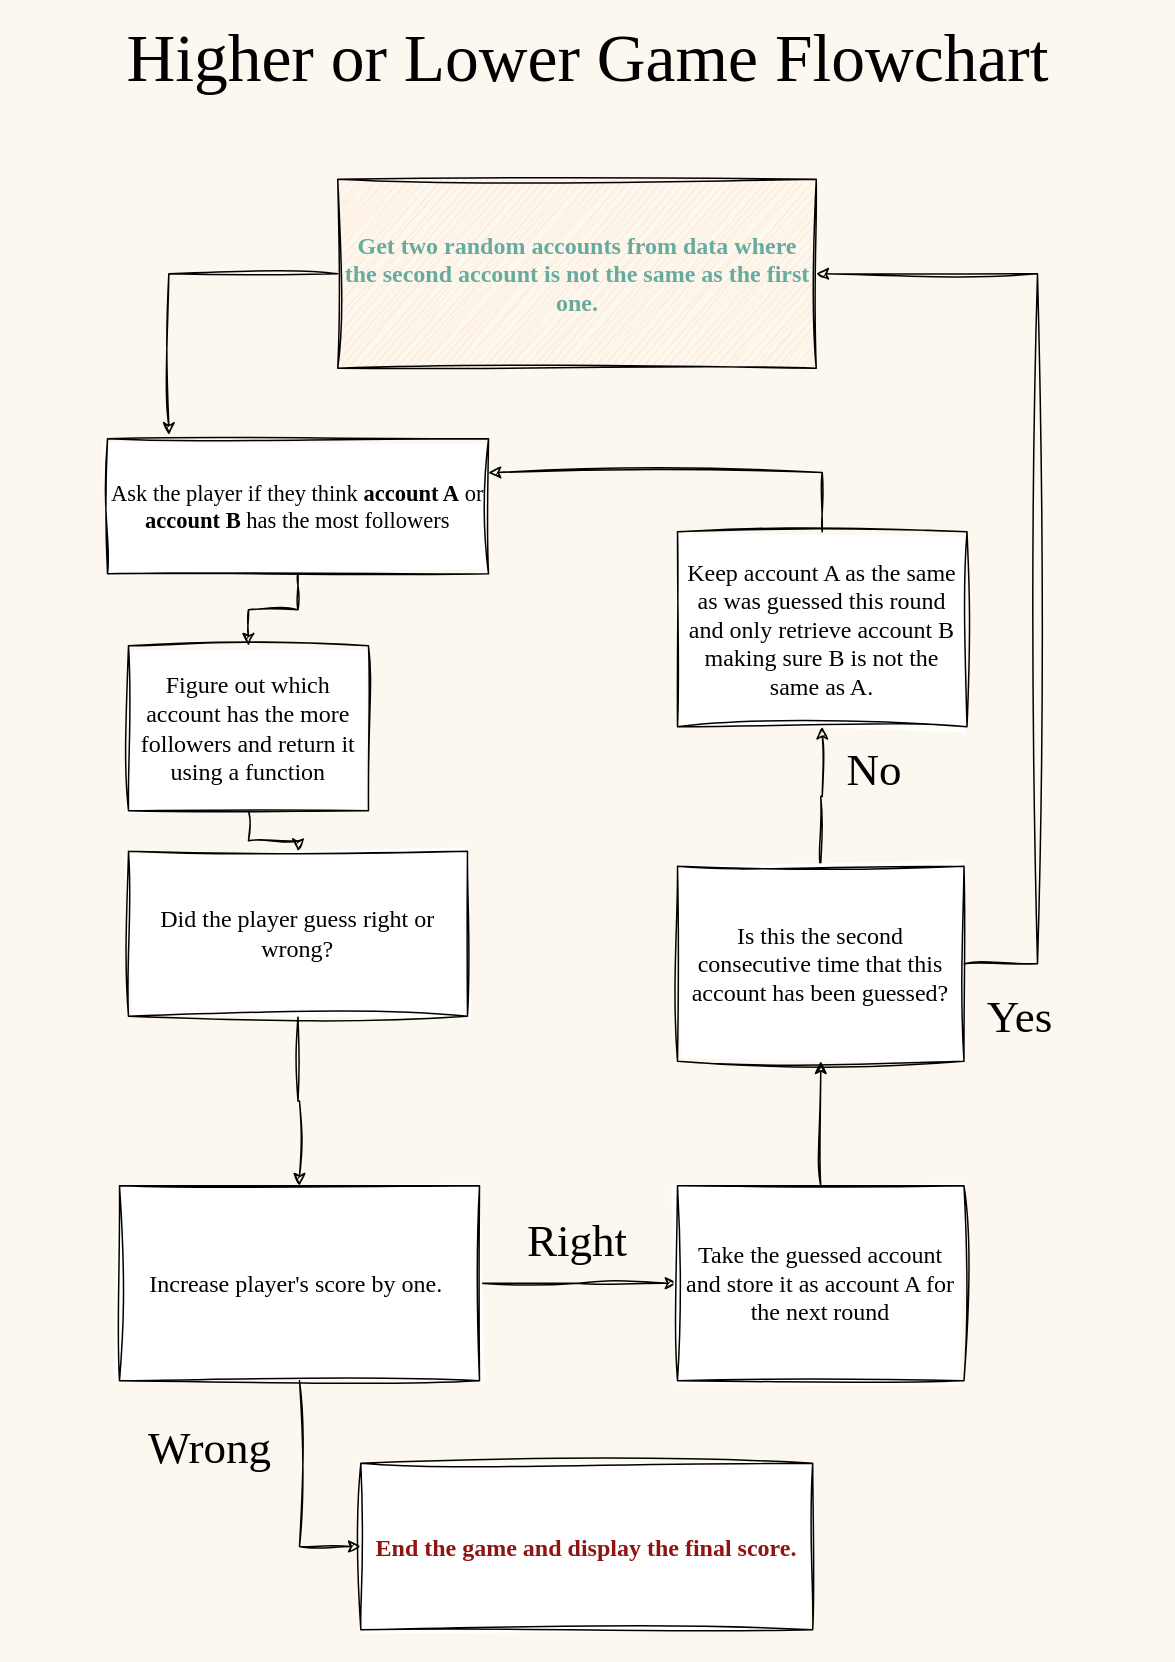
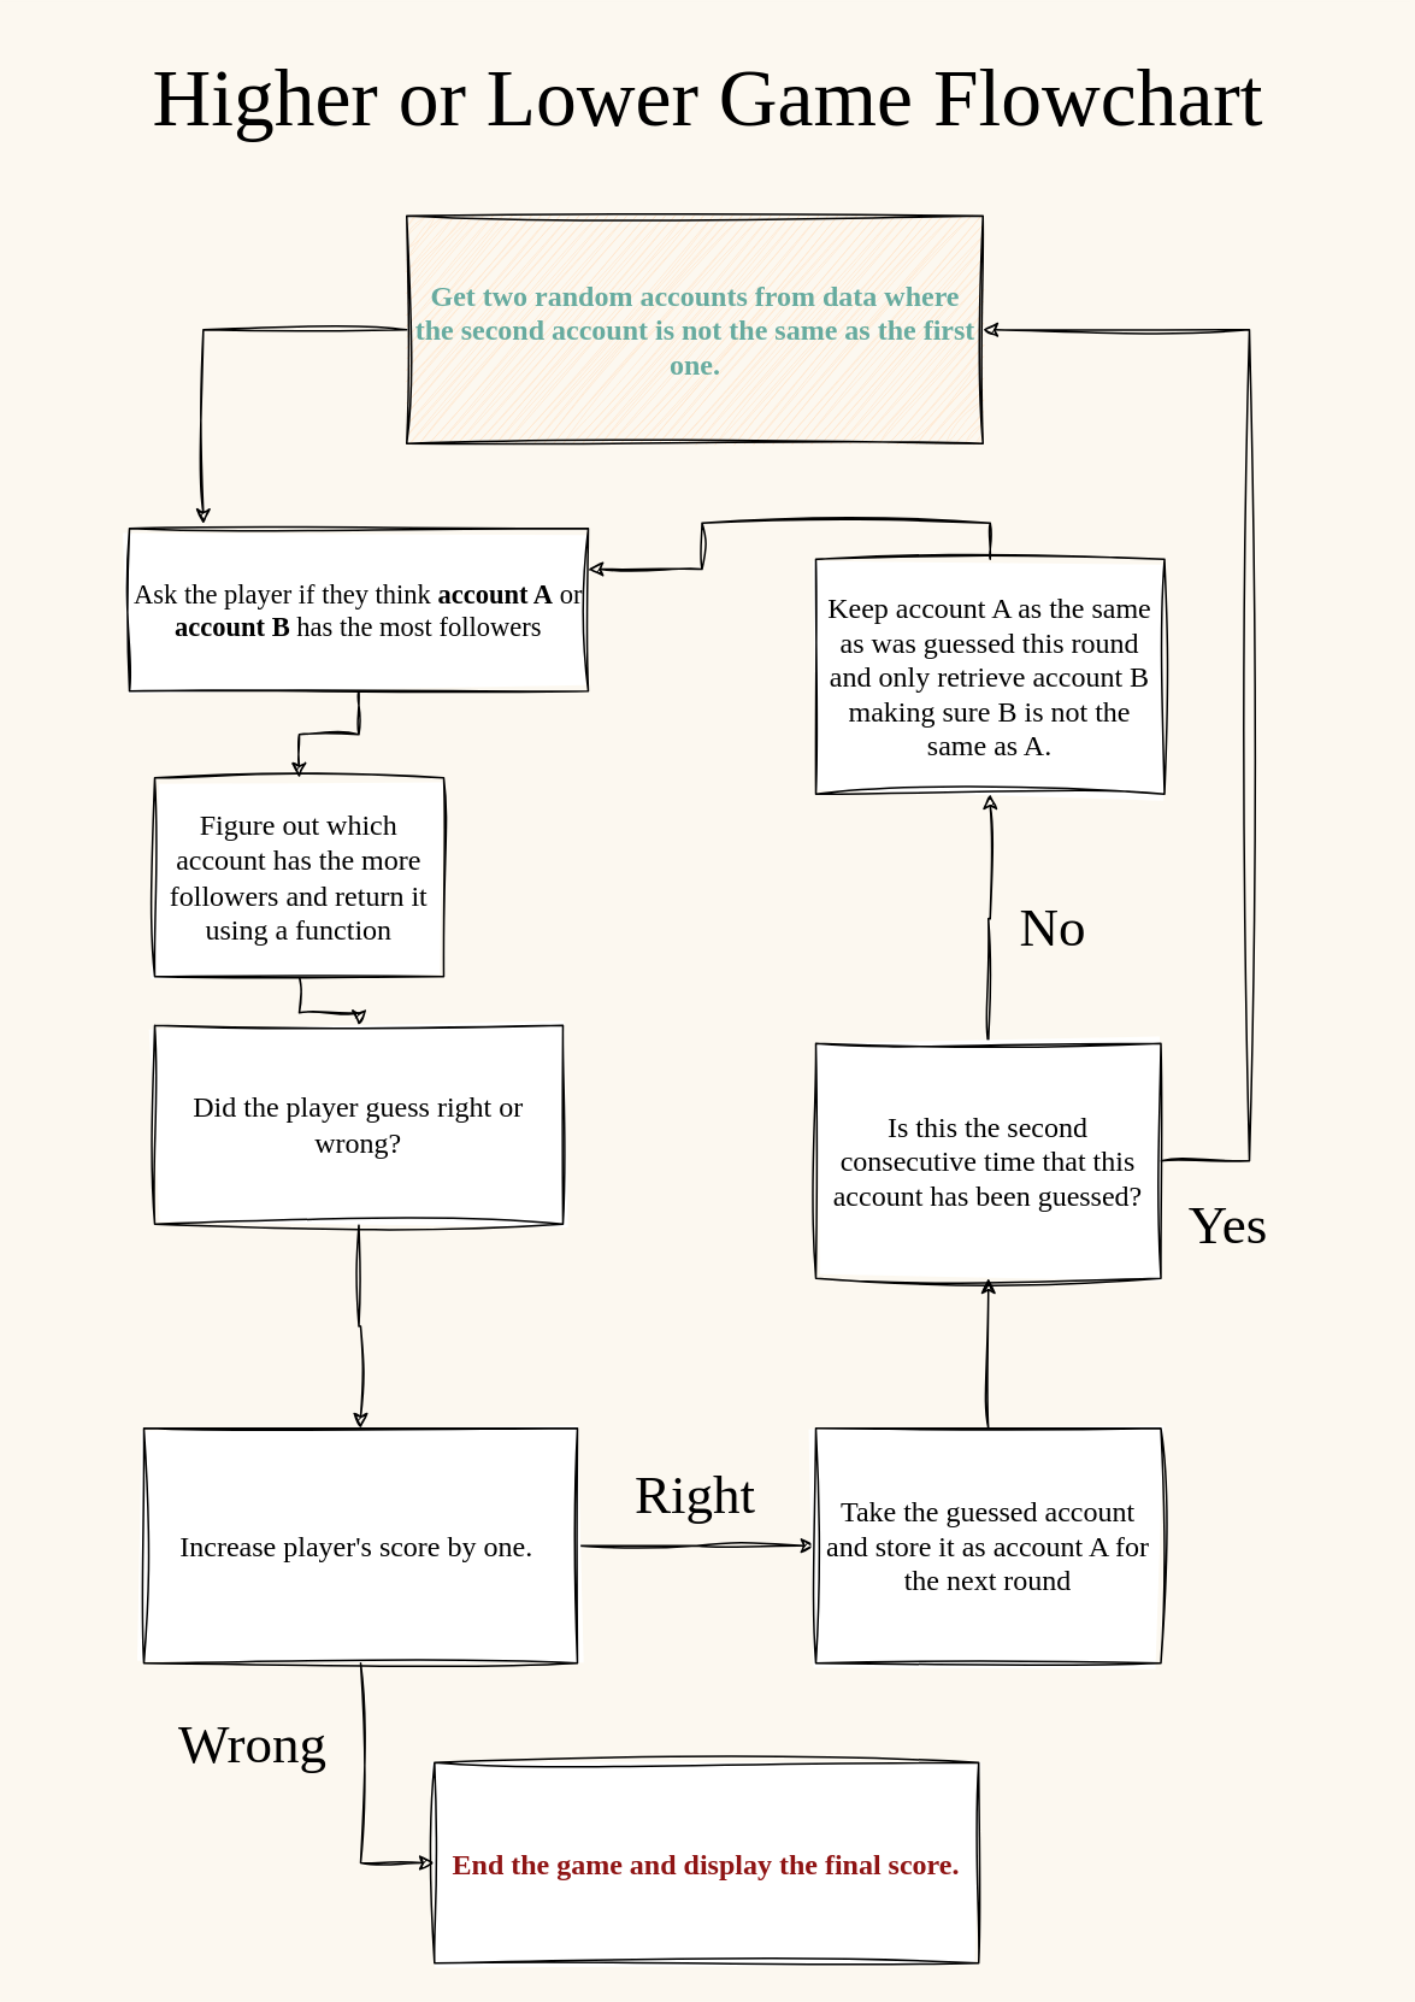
  <mxCell id="0" />
  <mxCell id="1" parent="0" />
  <mxCell id="2" style="edgeStyle=orthogonalEdgeStyle;rounded=0;sketch=1;hachureGap=4;jiggle=2;curveFitting=1;orthogonalLoop=1;jettySize=auto;html=1;exitX=0;exitY=0.5;exitDx=0;exitDy=0;fontFamily=Architects Daughter;fontSource=https%3A%2F%2Ffonts.googleapis.com%2Fcss%3Ffamily%3DArchitects%2BDaughter;fontSize=16;entryX=0.161;entryY=-0.028;entryDx=0;entryDy=0;entryPerimeter=0;" parent="1" source="3" target="5" edge="1"><mxGeometry relative="1" as="geometry"><mxPoint x="167" y="171.091" as="targetPoint" /></mxGeometry></mxCell>
  <mxCell id="3" value="&lt;span style=&quot;font-size: 16px;&quot;&gt;Get two random accounts from data where the second account is not the same as the first one.&lt;/span&gt;" style="rounded=0;whiteSpace=wrap;html=1;sketch=1;hachureGap=4;jiggle=2;curveFitting=1;fontFamily=Verdana;fontSize=16;fontColor=#67AB9F;fontStyle=1;fillColor=#ffe6cc;" parent="1" vertex="1"><mxGeometry x="224.5" y="119" width="319" height="126" as="geometry" /></mxCell>
  <mxCell id="4" style="edgeStyle=orthogonalEdgeStyle;rounded=0;sketch=1;hachureGap=4;jiggle=2;curveFitting=1;orthogonalLoop=1;jettySize=auto;html=1;exitX=0.5;exitY=1;exitDx=0;exitDy=0;entryX=0.5;entryY=0;entryDx=0;entryDy=0;fontFamily=Architects Daughter;fontSource=https%3A%2F%2Ffonts.googleapis.com%2Fcss%3Ffamily%3DArchitects%2BDaughter;fontSize=16;" parent="1" source="5" target="7" edge="1"><mxGeometry relative="1" as="geometry" /></mxCell>
  <mxCell id="5" value="&lt;span style=&quot;font-size: 15px;&quot;&gt;Ask the player if they think &lt;b style=&quot;font-size: 15px;&quot;&gt;account A&lt;/b&gt; or &lt;b style=&quot;font-size: 15px;&quot;&gt;account B&lt;/b&gt; has the most followers&lt;/span&gt;" style="rounded=0;whiteSpace=wrap;html=1;sketch=1;hachureGap=4;jiggle=2;curveFitting=1;fontFamily=Verdana;fontSize=15;" parent="1" vertex="1"><mxGeometry x="71" y="292" width="254" height="90" as="geometry" /></mxCell>
  <mxCell id="6" style="edgeStyle=orthogonalEdgeStyle;rounded=0;sketch=1;hachureGap=4;jiggle=2;curveFitting=1;orthogonalLoop=1;jettySize=auto;html=1;exitX=0.5;exitY=1;exitDx=0;exitDy=0;entryX=0.5;entryY=0;entryDx=0;entryDy=0;fontFamily=Verdana;fontSize=16;" parent="1" source="7" target="12" edge="1"><mxGeometry relative="1" as="geometry" /></mxCell>
  <mxCell id="7" value="&lt;span style=&quot;font-size: 16px;&quot;&gt;Figure out which account has the more followers and return it using a function&lt;br style=&quot;font-size: 16px;&quot;&gt;&lt;/span&gt;" style="rounded=0;whiteSpace=wrap;html=1;sketch=1;hachureGap=4;jiggle=2;curveFitting=1;fontFamily=Verdana;fontSize=16;" parent="1" vertex="1"><mxGeometry x="85" y="430" width="160" height="110" as="geometry" /></mxCell>
  <mxCell id="8" style="edgeStyle=orthogonalEdgeStyle;rounded=0;sketch=1;hachureGap=4;jiggle=2;curveFitting=1;orthogonalLoop=1;jettySize=auto;html=1;exitX=1;exitY=0.5;exitDx=0;exitDy=0;fontFamily=Architects Daughter;fontSource=https%3A%2F%2Ffonts.googleapis.com%2Fcss%3Ffamily%3DArchitects%2BDaughter;fontSize=16;" parent="1" source="10" edge="1"><mxGeometry relative="1" as="geometry"><mxPoint x="451" y="855" as="targetPoint" /></mxGeometry></mxCell>
  <mxCell id="9" style="edgeStyle=orthogonalEdgeStyle;rounded=0;sketch=1;hachureGap=4;jiggle=2;curveFitting=1;orthogonalLoop=1;jettySize=auto;html=1;exitX=0.5;exitY=1;exitDx=0;exitDy=0;entryX=0;entryY=0.5;entryDx=0;entryDy=0;fontFamily=Architects Daughter;fontSource=https%3A%2F%2Ffonts.googleapis.com%2Fcss%3Ffamily%3DArchitects%2BDaughter;fontSize=16;" parent="1" source="10" target="15" edge="1"><mxGeometry relative="1" as="geometry" /></mxCell>
  <mxCell id="10" value="&lt;span style=&quot;font-size: 16px;&quot;&gt;Increase player's score by one.&amp;nbsp;&lt;br style=&quot;font-size: 16px;&quot;&gt;&lt;/span&gt;" style="rounded=0;whiteSpace=wrap;html=1;sketch=1;hachureGap=4;jiggle=2;curveFitting=1;fontFamily=Verdana;fontSize=16;" parent="1" vertex="1"><mxGeometry x="79" y="790" width="240" height="130" as="geometry" /></mxCell>
  <mxCell id="11" style="edgeStyle=orthogonalEdgeStyle;rounded=0;sketch=1;hachureGap=4;jiggle=2;curveFitting=1;orthogonalLoop=1;jettySize=auto;html=1;exitX=0.5;exitY=1;exitDx=0;exitDy=0;entryX=0.5;entryY=0;entryDx=0;entryDy=0;fontFamily=Verdana;fontSize=16;" parent="1" source="12" target="10" edge="1"><mxGeometry relative="1" as="geometry" /></mxCell>
  <mxCell id="12" value="&lt;span style=&quot;font-size: 16px;&quot;&gt;Did the player guess right or wrong?&lt;br style=&quot;font-size: 16px;&quot;&gt;&lt;/span&gt;" style="rounded=0;whiteSpace=wrap;html=1;sketch=1;hachureGap=4;jiggle=2;curveFitting=1;fontFamily=Verdana;fontSize=16;" parent="1" vertex="1"><mxGeometry x="85" y="567" width="226" height="110" as="geometry" /></mxCell>
  <mxCell id="13" value="Wrong" style="text;html=1;align=center;verticalAlign=middle;resizable=0;points=[];autosize=1;strokeColor=none;fillColor=none;fontSize=30;fontFamily=Architects Daughter;" parent="1" vertex="1"><mxGeometry x="79" y="939" width="120" height="50" as="geometry" /></mxCell>
  <mxCell id="14" value="Right" style="text;html=1;align=center;verticalAlign=middle;resizable=0;points=[];autosize=1;strokeColor=none;fillColor=none;fontSize=30;fontFamily=Architects Daughter;" parent="1" vertex="1"><mxGeometry x="339" y="801" width="90" height="50" as="geometry" /></mxCell>
  <mxCell id="15" value="&lt;span style=&quot;font-size: 16px;&quot;&gt;&lt;b&gt;End the game and display the final score.&lt;/b&gt;&lt;br style=&quot;font-size: 16px;&quot;&gt;&lt;/span&gt;" style="rounded=0;whiteSpace=wrap;html=1;sketch=1;hachureGap=4;jiggle=2;curveFitting=1;fontFamily=Verdana;fontSize=16;labelBackgroundColor=none;fontColor=#8f1414;labelBorderColor=none;" parent="1" vertex="1"><mxGeometry x="239.88" y="975" width="301.25" height="111" as="geometry" /></mxCell>
  <mxCell id="16" style="edgeStyle=orthogonalEdgeStyle;rounded=0;sketch=1;hachureGap=4;jiggle=2;curveFitting=1;orthogonalLoop=1;jettySize=auto;html=1;exitX=0.5;exitY=0;exitDx=0;exitDy=0;fontFamily=Architects Daughter;fontSource=https%3A%2F%2Ffonts.googleapis.com%2Fcss%3Ffamily%3DArchitects%2BDaughter;fontSize=16;entryX=0.5;entryY=1;entryDx=0;entryDy=0;" parent="1" source="17" target="21" edge="1"><mxGeometry relative="1" as="geometry"><mxPoint x="571" y="690" as="targetPoint" /></mxGeometry></mxCell>
  <mxCell id="17" value="&lt;span style=&quot;font-size: 16px;&quot;&gt;Take the guessed account and store it as account A for the next round&lt;br style=&quot;font-size: 16px;&quot;&gt;&lt;/span&gt;" style="rounded=0;whiteSpace=wrap;html=1;sketch=1;hachureGap=4;jiggle=2;curveFitting=1;fontFamily=Verdana;fontSize=16;" parent="1" vertex="1"><mxGeometry x="451" y="790" width="191" height="130" as="geometry" /></mxCell>
  <mxCell id="18" value="No" style="text;html=1;align=center;verticalAlign=middle;resizable=0;points=[];autosize=1;strokeColor=none;fillColor=none;fontSize=30;fontFamily=Architects Daughter;" parent="1" vertex="1"><mxGeometry x="552" y="487" width="60" height="50" as="geometry" /></mxCell>
  <mxCell id="19" style="edgeStyle=orthogonalEdgeStyle;rounded=0;sketch=1;hachureGap=4;jiggle=2;curveFitting=1;orthogonalLoop=1;jettySize=auto;html=1;exitX=0.5;exitY=0;exitDx=0;exitDy=0;fontFamily=Architects Daughter;fontSource=https%3A%2F%2Ffonts.googleapis.com%2Fcss%3Ffamily%3DArchitects%2BDaughter;fontSize=16;entryX=0.5;entryY=1;entryDx=0;entryDy=0;" parent="1" source="21" target="23" edge="1"><mxGeometry relative="1" as="geometry"><mxPoint x="571.333" y="450" as="targetPoint" /></mxGeometry></mxCell>
  <mxCell id="20" style="edgeStyle=orthogonalEdgeStyle;rounded=0;sketch=1;hachureGap=4;jiggle=2;curveFitting=1;orthogonalLoop=1;jettySize=auto;html=1;exitX=1;exitY=0.5;exitDx=0;exitDy=0;entryX=1;entryY=0.5;entryDx=0;entryDy=0;fontFamily=Architects Daughter;fontSource=https%3A%2F%2Ffonts.googleapis.com%2Fcss%3Ffamily%3DArchitects%2BDaughter;fontSize=16;" parent="1" source="21" target="3" edge="1"><mxGeometry relative="1" as="geometry"><Array as="points"><mxPoint x="691" y="642" /><mxPoint x="691" y="182" /></Array></mxGeometry></mxCell>
  <mxCell id="21" value="&lt;span style=&quot;font-size: 16px;&quot;&gt;Is this the second consecutive time that this account has been guessed?&lt;br style=&quot;font-size: 16px;&quot;&gt;&lt;/span&gt;" style="rounded=0;whiteSpace=wrap;html=1;sketch=1;hachureGap=4;jiggle=2;curveFitting=1;fontFamily=Verdana;fontSize=16;" parent="1" vertex="1"><mxGeometry x="451" y="577" width="191" height="130" as="geometry" /></mxCell>
  <mxCell id="22" style="edgeStyle=orthogonalEdgeStyle;rounded=0;sketch=1;hachureGap=4;jiggle=2;curveFitting=1;orthogonalLoop=1;jettySize=auto;html=1;exitX=0.5;exitY=0;exitDx=0;exitDy=0;entryX=1;entryY=0.25;entryDx=0;entryDy=0;fontFamily=Architects Daughter;fontSource=https%3A%2F%2Ffonts.googleapis.com%2Fcss%3Ffamily%3DArchitects%2BDaughter;fontSize=16;" parent="1" source="23" target="5" edge="1"><mxGeometry relative="1" as="geometry" /></mxCell>
- <mxCell id="23" value="&lt;span style=&quot;font-size: 16px;&quot;&gt;Keep account A as the same as was guessed this round and only retrieve account B making sure B is not the same as A.&lt;br style=&quot;font-size: 16px;&quot;&gt;&lt;/span&gt;" style="rounded=0;whiteSpace=wrap;html=1;sketch=1;hachureGap=4;jiggle=2;curveFitting=1;fontFamily=Verdana;fontSize=16;" parent="1" vertex="1"><mxGeometry x="451" y="354" width="193" height="130" as="geometry" /></mxCell>
+ <mxCell id="23" value="&lt;span style=&quot;font-size: 16px;&quot;&gt;Keep account A as the same as was guessed this round and only retrieve account B making sure B is not the same as A.&lt;br style=&quot;font-size: 16px;&quot;&gt;&lt;/span&gt;" style="rounded=0;whiteSpace=wrap;html=1;sketch=1;hachureGap=4;jiggle=2;curveFitting=1;fontFamily=Verdana;fontSize=16;" parent="1" vertex="1"><mxGeometry x="451" y="309" width="193" height="130" as="geometry" /></mxCell>
  <mxCell id="24" value="Yes" style="text;html=1;align=center;verticalAlign=middle;resizable=0;points=[];autosize=1;strokeColor=none;fillColor=none;fontSize=30;fontFamily=Architects Daughter;" parent="1" vertex="1"><mxGeometry x="644" y="652" width="70" height="50" as="geometry" /></mxCell>
- <mxCell id="25" value="&lt;font style=&quot;font-size: 45px;&quot;&gt;Higher or Lower Game Flowchart&lt;/font&gt;" style="text;html=1;align=center;verticalAlign=middle;resizable=0;points=[];autosize=1;strokeColor=none;fillColor=none;fontSize=20;fontFamily=Architects Daughter;" parent="1" vertex="1"><mxGeometry x="20" y="5" width="741" height="66" as="geometry" /></mxCell>
+ <mxCell id="25" value="&lt;font style=&quot;font-size: 45px;&quot;&gt;Higher or Lower Game Flowchart&lt;/font&gt;" style="text;html=1;align=center;verticalAlign=middle;resizable=0;points=[];autosize=1;strokeColor=none;fillColor=none;fontSize=20;fontFamily=Architects Daughter;" parent="1" vertex="1"><mxGeometry x="20" y="20" width="741" height="66" as="geometry" /></mxCell>
